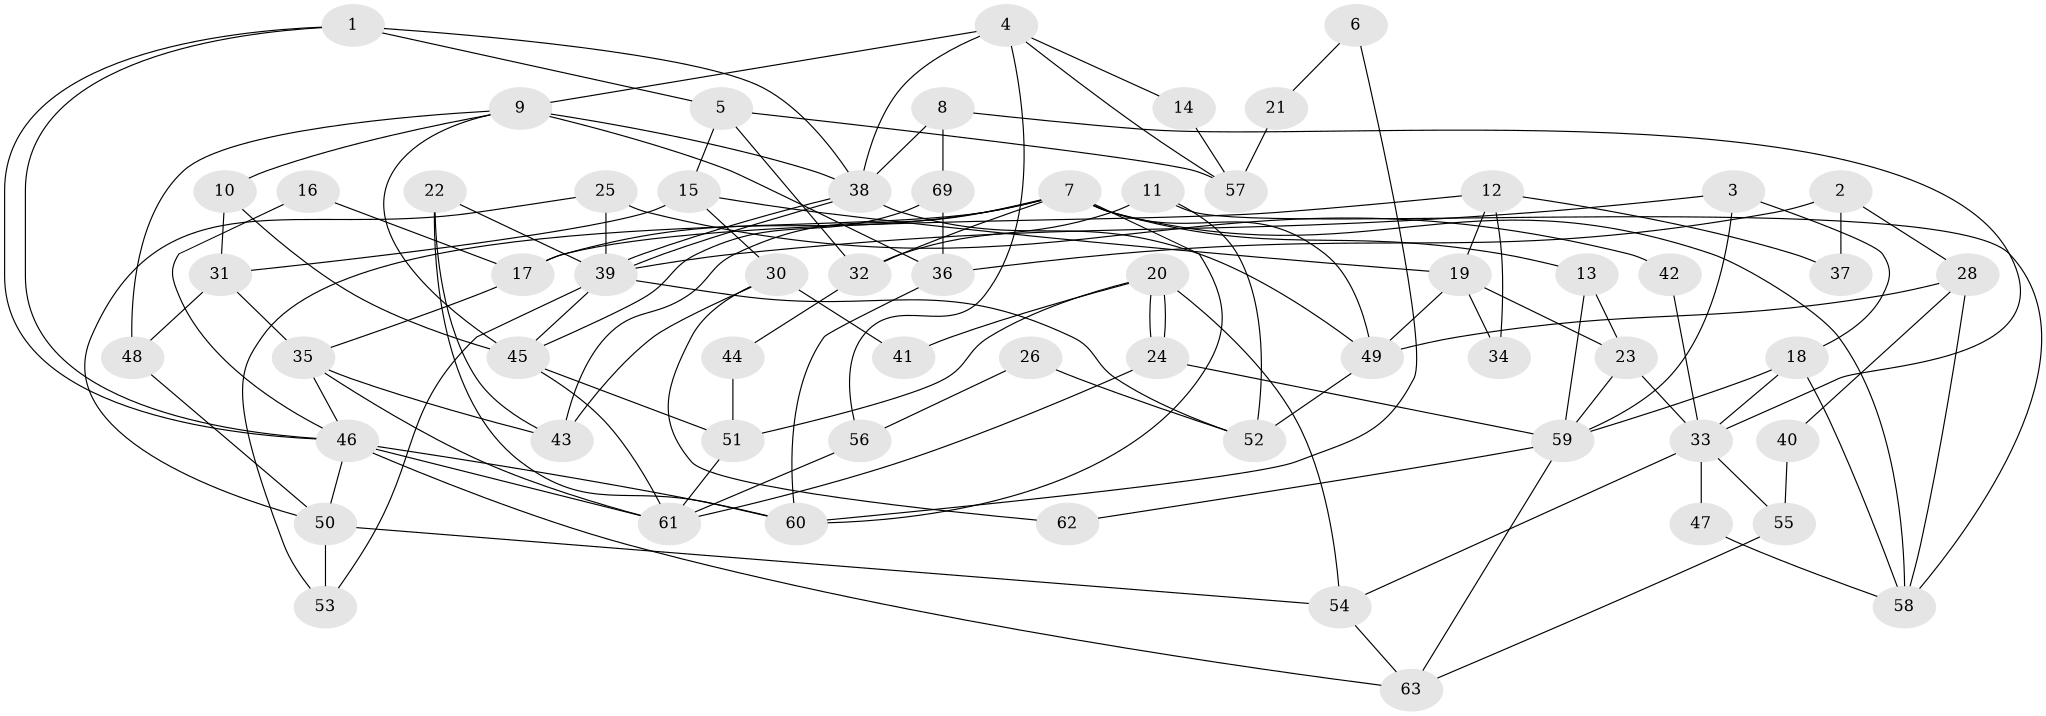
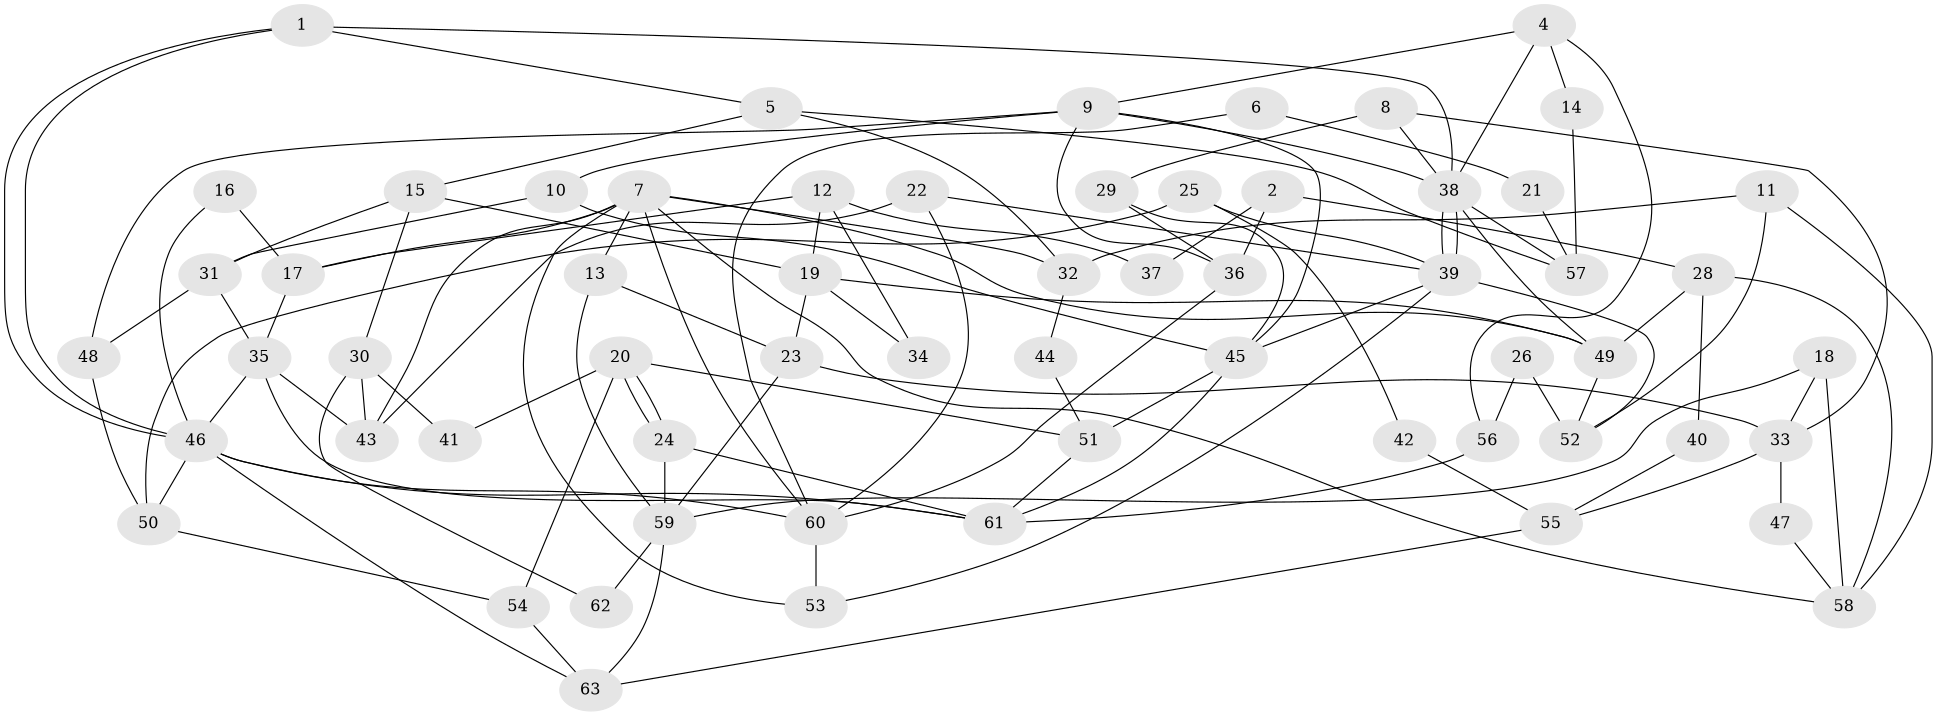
  graph {
    node [color=gray90 style=filled]
    1
    5
    38
    46
    57
    15
    32
    39
    49
    60
    61
    50
    63
    2
    28
    36
    37
    58
    40
-   3
    18
    59
    33
    53
    45
    52
    62
    4
    9
    14
    56
    10
    48
    31
    19
    30
    44
    6
    21
    7
    13
    17
    43
    23
    35
    8
-   29 [label=69]
+   29
    54
    47
    55
    51
    11
    12
    34
    41
    16
    20
    24
    22
    25
    42
    26
    1 -- 5
    1 -- 38
    1 -- 46
    1 -- 46
    5 -- 57
    5 -- 15
    5 -- 32
    38 -- 39
    38 -- 39
    38 -- 49
    46 -- 60
    46 -- 61
    46 -- 50
    46 -- 63
    15 -- 31
    15 -- 19
    15 -- 30
    32 -- 44
    39 -- 53
    39 -- 45
    39 -- 52
    49 -- 52
-   50 -- 53
+   60 -- 53
    50 -- 54
    2 -- 28
    2 -- 36
    2 -- 37
    28 -- 49
    28 -- 58
    28 -- 40
    36 -- 60
    40 -- 55
-   3 -- 39
-   3 -- 18
-   3 -- 59
    18 -- 58
    18 -- 59
    18 -- 33
    59 -- 63
    59 -- 62
-   33 -- 54
    33 -- 47
    33 -- 55
    45 -- 61
    45 -- 51
    4 -- 38
-   4 -- 57
+   38 -- 57
    4 -- 9
    4 -- 14
    4 -- 56
    9 -- 38
    9 -- 36
    9 -- 45
    9 -- 10
    9 -- 48
    14 -- 57
    56 -- 61
    10 -- 45
    10 -- 31
    48 -- 50
    31 -- 48
    31 -- 35
    19 -- 49
    19 -- 23
    19 -- 34
    30 -- 62
    30 -- 43
    30 -- 41
    44 -- 51
    6 -- 60
    6 -- 21
    21 -- 57
    7 -- 32
    7 -- 49
    7 -- 60
    7 -- 58
    7 -- 53
    7 -- 13
    7 -- 17
    7 -- 43
    13 -- 59
    13 -- 23
    17 -- 35
    23 -- 59
    23 -- 33
    35 -- 46
    35 -- 61
    35 -- 43
    8 -- 38
    8 -- 33
    8 -- 29
    29 -- 36
    29 -- 45
    54 -- 63
    47 -- 58
    55 -- 63
    51 -- 61
    11 -- 32
    11 -- 58
    11 -- 52
    12 -- 37
    12 -- 19
    12 -- 17
    12 -- 34
    16 -- 46
    16 -- 17
    20 -- 54
    20 -- 51
    20 -- 41
    20 -- 24
    20 -- 24
    24 -- 61
    24 -- 59
    22 -- 39
    22 -- 60
    22 -- 43
    25 -- 39
    25 -- 50
    25 -- 42
-   42 -- 33
+   42 -- 55
    26 -- 52
    26 -- 56
  }
